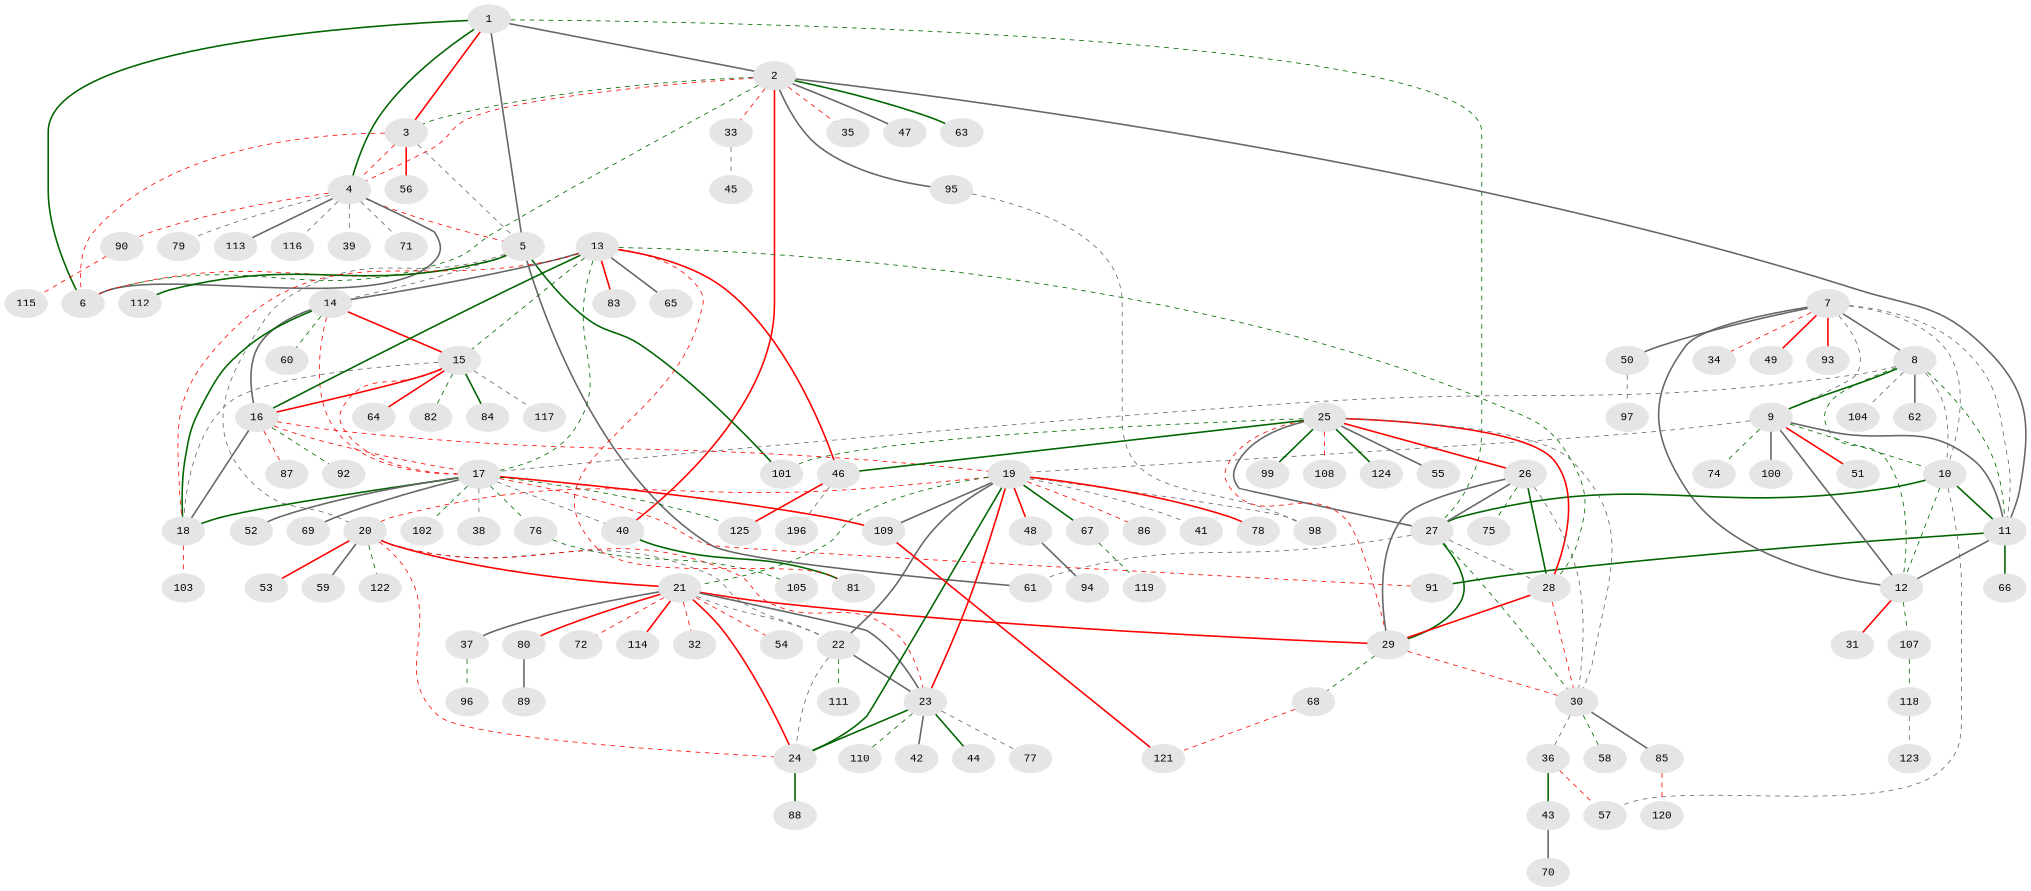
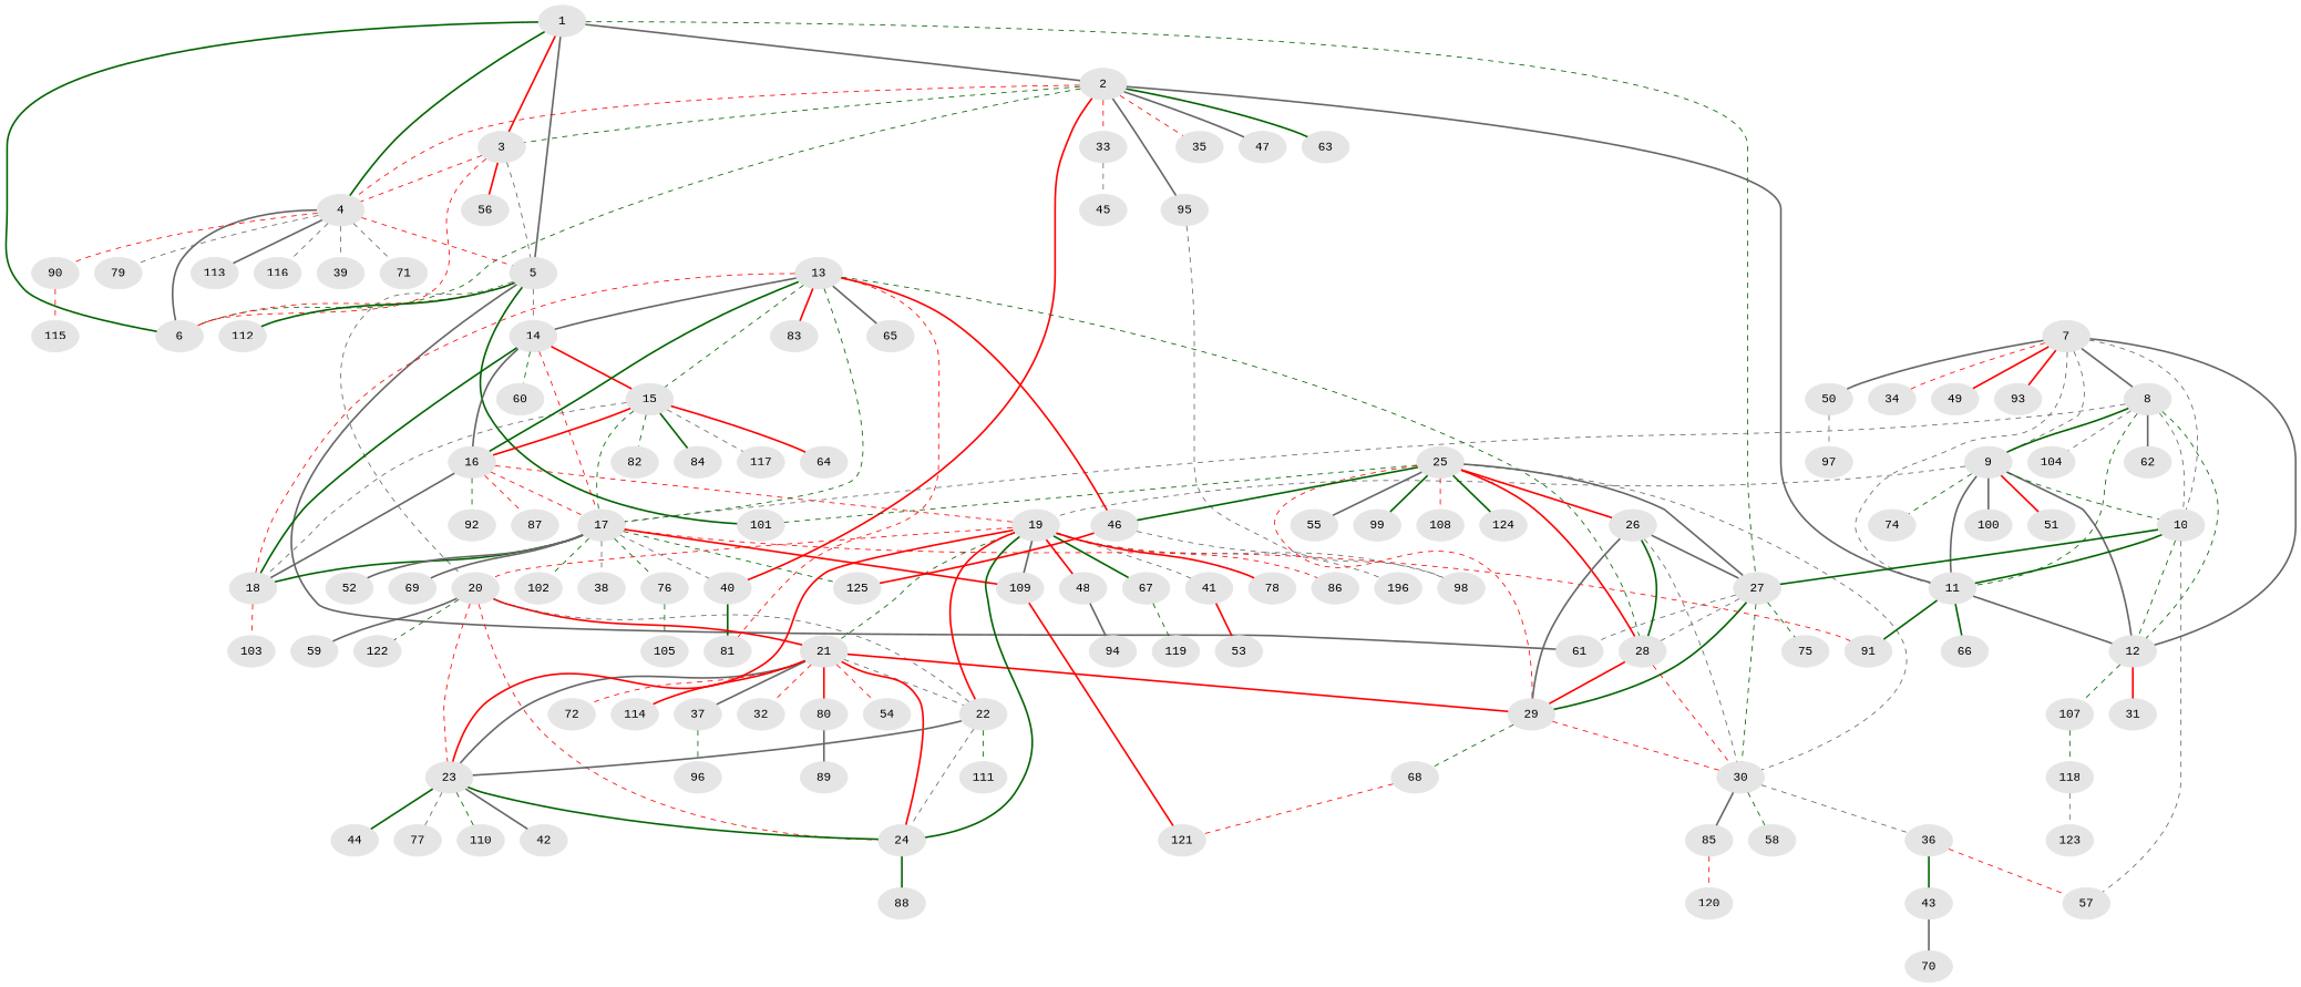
  graph {
    fontname="Liberation Mono"
    node [color=gray90 fontname="Liberation Mono" style=filled]
    edge [color=gray40 fontname="Liberation Mono" style=dashed]
    1
    2
    3
    4
    5
    6
    27
    11
    33
    35
    40
    47
    63
    95
    56
    39
    71
    79
    90
    113
    116
    14
    20
    61
    101
    112
    28
    29
    30
    75
    12
    66
    91
    45
    81
    98
    115
    17
    15
    16
    18
    60
    21
    22
    23
    24
    53
    59
    122
    7
    8
    9
    10
    34
    49
    50
    93
    62
    104
    19
    51
    74
    100
    57
    31
    107
    97
    38
    52
    69
    76
    102
    109
    125
    41
    48
    67
    78
    86
    118
    13
    46
    65
    83
    64
    82
    84
    117
    87
    92
    103
    n92 [label=196]
    105
    121
    32
    37
    54
    72
    80
    114
    111
    42
    44
    77
    110
    88
    94
    119
    68
    96
    89
    25
    26
    55
    99
    108
    124
    36
    58
    85
    43
    120
    70
    123
    1 -- 2 [style=bold]
    1 -- 3 [color=red style=bold]
    1 -- 4 [color=darkgreen style=bold]
    1 -- 5 [style=bold]
    1 -- 6 [color=darkgreen style=bold]
    1 -- 27 [color=darkgreen]
    2 -- 3 [color=darkgreen]
    2 -- 4 [color=red]
    2 -- 6 [color=darkgreen]
    2 -- 11 [style=bold]
    2 -- 33 [color=red]
    2 -- 35 [color=red]
    2 -- 40 [color=red style=bold]
    2 -- 47 [style=bold]
    2 -- 63 [color=darkgreen style=bold]
    2 -- 95 [style=bold]
    3 -- 4 [color=red]
    3 -- 5
    3 -- 6 [color=red]
    3 -- 56 [color=red style=bold]
    4 -- 5 [color=red]
    4 -- 6 [style=bold]
    4 -- 39
    4 -- 71
    4 -- 79
    4 -- 90 [color=red]
    4 -- 113 [style=bold]
    4 -- 116
    5 -- 6 [color=red]
    5 -- 14
    5 -- 20
    5 -- 61 [style=bold]
    5 -- 101 [color=darkgreen style=bold]
    5 -- 112 [color=darkgreen style=bold]
    27 -- 61
    27 -- 28
    27 -- 29 [color=darkgreen style=bold]
    27 -- 30 [color=darkgreen]
-   26 -- 75 [color=darkgreen]
+   27 -- 75 [color=darkgreen]
    11 -- 12 [style=bold]
    11 -- 66 [color=darkgreen style=bold]
    11 -- 91 [color=darkgreen style=bold]
    33 -- 45
    40 -- 81 [color=darkgreen style=bold]
    95 -- 98
    90 -- 115 [color=red]
    14 -- 17 [color=red]
    14 -- 15 [color=red style=bold]
    14 -- 16 [style=bold]
    14 -- 18 [color=darkgreen style=bold]
    14 -- 60 [color=darkgreen]
    20 -- 21 [color=red style=bold]
    20 -- 22
    20 -- 23 [color=red]
    20 -- 24 [color=red]
-   20 -- 53 [color=red style=bold]
+   41 -- 53 [color=red style=bold]
    20 -- 59 [style=bold]
    20 -- 122 [color=darkgreen]
    28 -- 29 [color=red style=bold]
    28 -- 30 [color=red]
    29 -- 30 [color=red]
    29 -- 68 [color=darkgreen]
    30 -- 36
    30 -- 58 [color=darkgreen]
    30 -- 85 [style=bold]
    12 -- 31 [color=red style=bold]
    12 -- 107 [color=darkgreen]
    17 -- 40
    17 -- 91 [color=red]
    17 -- 18 [color=darkgreen style=bold]
    17 -- 38
    17 -- 52 [style=bold]
    17 -- 69 [style=bold]
    17 -- 76 [color=darkgreen]
    17 -- 102 [color=darkgreen]
    17 -- 109 [color=red style=bold]
    17 -- 125 [color=darkgreen]
-   15 -- 17 [color=red]
+   15 -- 17 [color=darkgreen]
    15 -- 16 [color=red style=bold]
    15 -- 18
    15 -- 64 [color=red style=bold]
    15 -- 82 [color=darkgreen]
    15 -- 84 [color=darkgreen style=bold]
    15 -- 117
    16 -- 17 [color=red]
    16 -- 18 [style=bold]
    16 -- 19 [color=red]
    16 -- 87 [color=red]
    16 -- 92 [color=darkgreen]
    18 -- 103 [color=red]
    21 -- 29 [color=red style=bold]
    21 -- 22
    21 -- 23 [style=bold]
    21 -- 24 [color=red style=bold]
    21 -- 32 [color=red]
    21 -- 37 [style=bold]
    21 -- 54 [color=red]
    21 -- 72 [color=red]
    21 -- 80 [color=red style=bold]
    21 -- 114 [color=red style=bold]
    22 -- 23 [style=bold]
    22 -- 24
    22 -- 111 [color=darkgreen]
    23 -- 24 [color=darkgreen style=bold]
    23 -- 42 [style=bold]
    23 -- 44 [color=darkgreen style=bold]
    23 -- 77
    23 -- 110 [color=darkgreen]
    24 -- 88 [color=darkgreen style=bold]
    7 -- 11
    7 -- 12 [style=bold]
    7 -- 8 [style=bold]
    7 -- 9
    7 -- 10
    7 -- 34 [color=red]
    7 -- 49 [color=red style=bold]
    7 -- 50 [style=bold]
    7 -- 93 [color=red style=bold]
    8 -- 11 [color=darkgreen]
    8 -- 12 [color=darkgreen]
    8 -- 17
    8 -- 9 [color=darkgreen style=bold]
    8 -- 10
    8 -- 62 [style=bold]
    8 -- 104
    9 -- 11 [style=bold]
    9 -- 12 [style=bold]
    9 -- 10 [color=darkgreen]
    9 -- 19
    9 -- 51 [color=red style=bold]
    9 -- 74 [color=darkgreen]
    9 -- 100 [style=bold]
    10 -- 27 [color=darkgreen style=bold]
    10 -- 11 [color=darkgreen style=bold]
    10 -- 12 [color=darkgreen]
    10 -- 57
    50 -- 97
    19 -- 20 [color=red]
    19 -- 98
    19 -- 21 [color=darkgreen]
-   19 -- 22 [style=bold]
+   19 -- 22 [color=red style=bold]
    19 -- 23 [color=red style=bold]
    19 -- 24 [color=darkgreen style=bold]
    19 -- 109 [style=bold]
    19 -- 41
    19 -- 48 [color=red style=bold]
    19 -- 67 [color=darkgreen style=bold]
    19 -- 78 [color=red style=bold]
    19 -- 86 [color=red]
    107 -- 118 [color=darkgreen]
    76 -- 105 [color=darkgreen]
    109 -- 121 [color=red style=bold]
    48 -- 94 [style=bold]
    67 -- 119 [color=darkgreen]
    118 -- 123
    13 -- 14 [style=bold]
    13 -- 28 [color=darkgreen]
    13 -- 81 [color=red]
    13 -- 17 [color=darkgreen]
    13 -- 15 [color=darkgreen]
    13 -- 16 [color=darkgreen style=bold]
    13 -- 18 [color=red]
    13 -- 46 [color=red style=bold]
    13 -- 65 [style=bold]
    13 -- 83 [color=red style=bold]
    46 -- 125 [color=red style=bold]
    46 -- n92
    37 -- 96 [color=darkgreen]
    80 -- 89 [style=bold]
    68 -- 121 [color=red]
    25 -- 27 [style=bold]
    25 -- 101 [color=darkgreen]
    25 -- 28 [color=red style=bold]
    25 -- 29 [color=red]
    25 -- 30
    25 -- 46 [color=darkgreen style=bold]
    25 -- 26 [color=red style=bold]
    25 -- 55 [style=bold]
    25 -- 99 [color=darkgreen style=bold]
    25 -- 108 [color=red]
    25 -- 124 [color=darkgreen style=bold]
    26 -- 27 [style=bold]
    26 -- 28 [color=darkgreen style=bold]
    26 -- 29 [style=bold]
    26 -- 30
    36 -- 57 [color=red]
    36 -- 43 [color=darkgreen style=bold]
    85 -- 120 [color=red]
    43 -- 70 [style=bold]
  }
